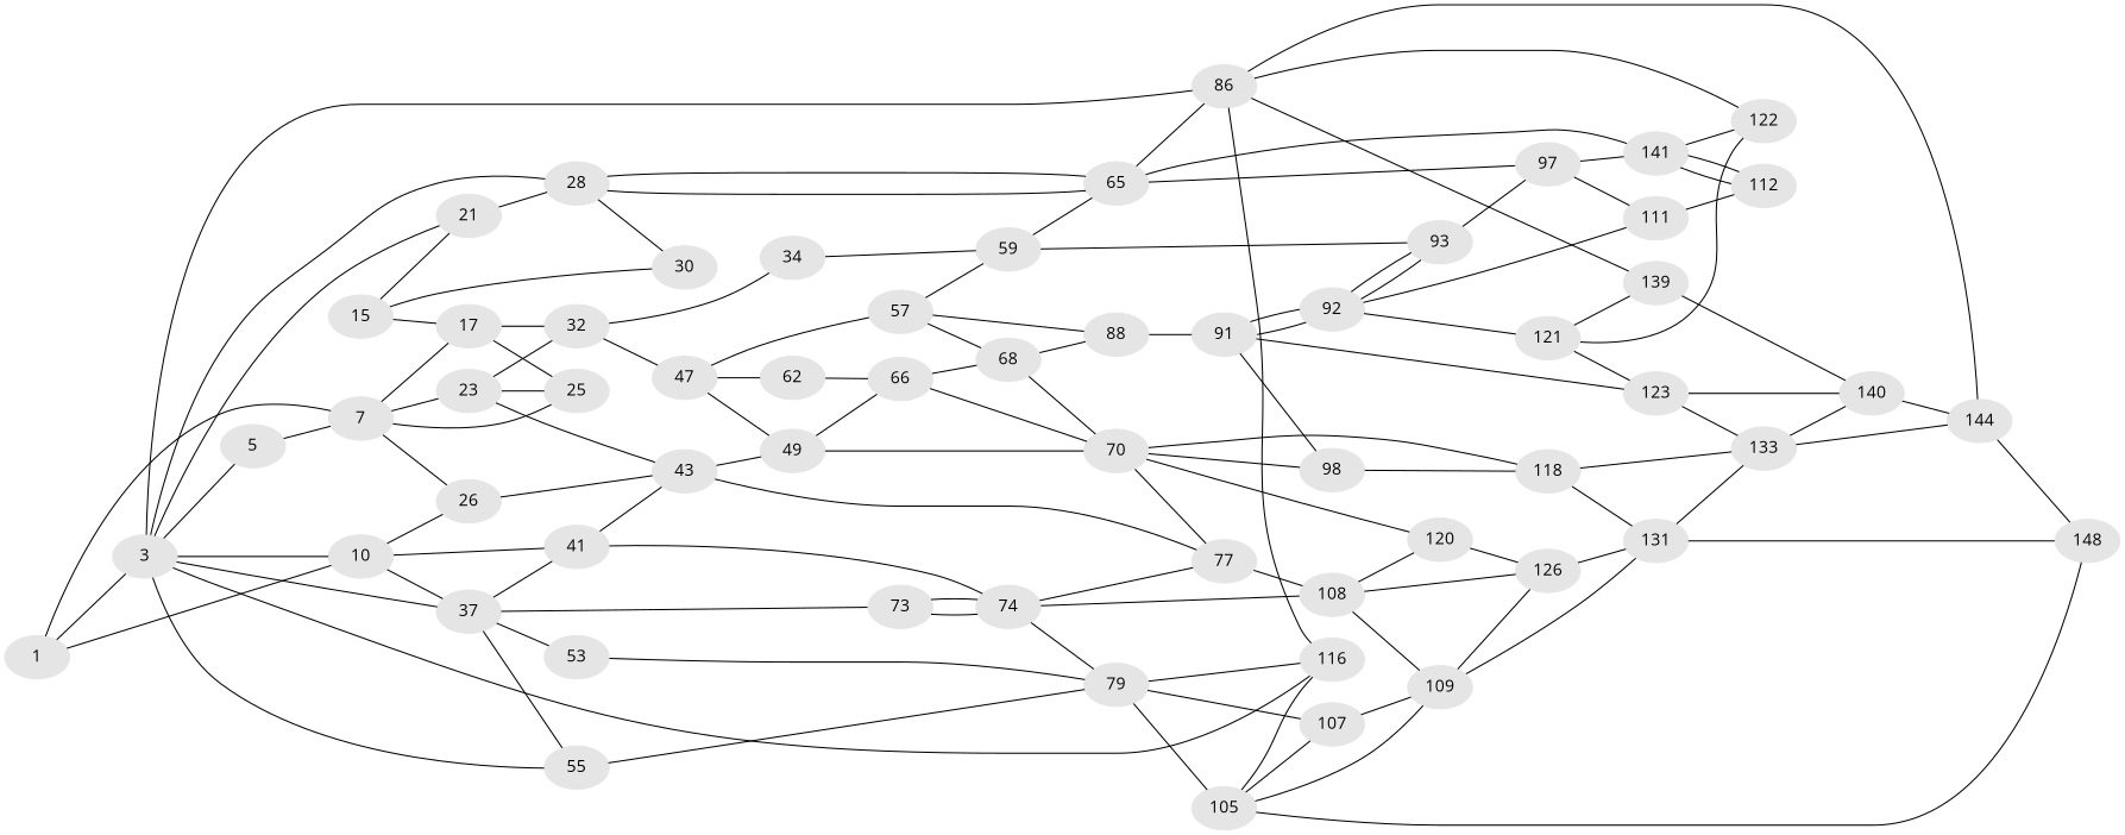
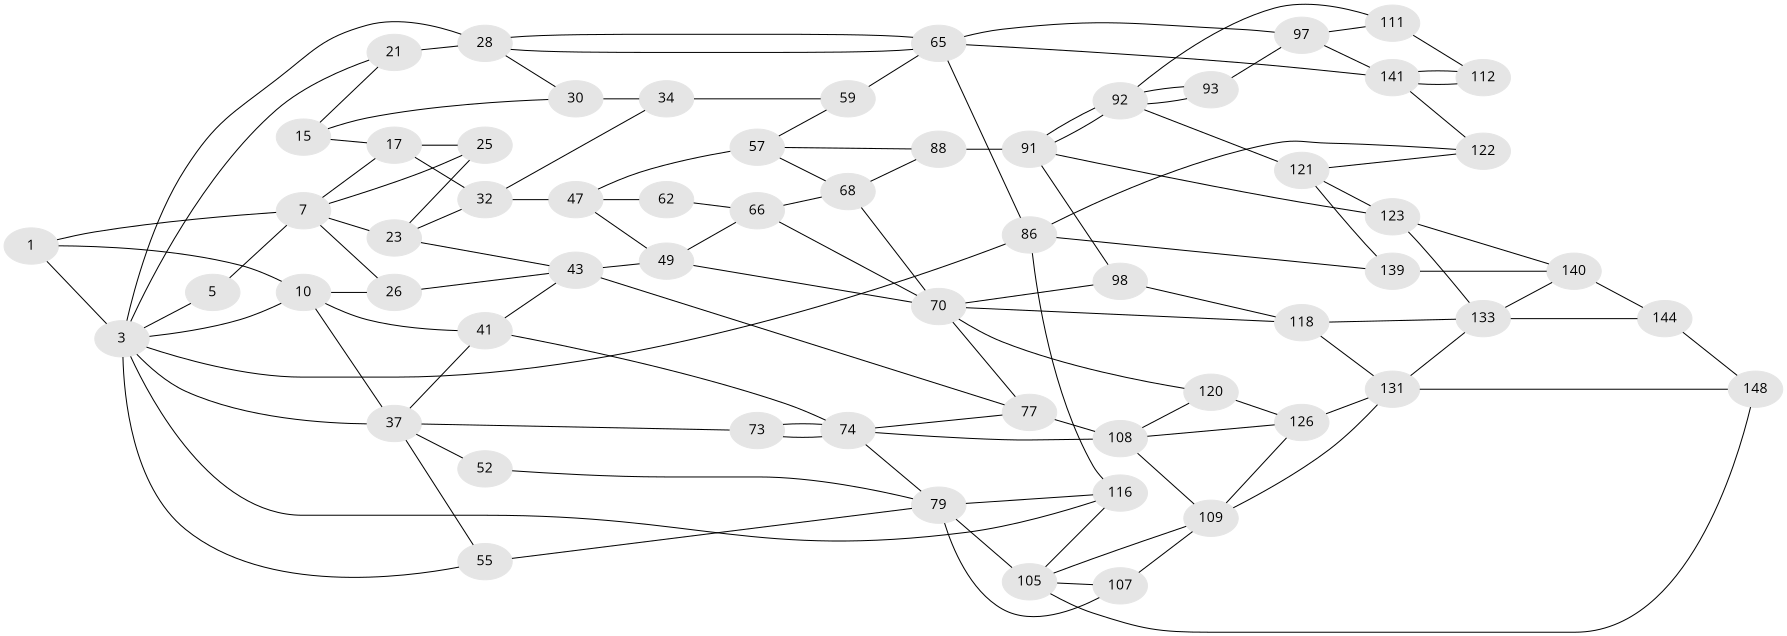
  graph {
    fontname="Open Sans"
    rankdir=LR
    node [color=gray90 fontname="Open Sans" style=filled]
    edge [fontname="Open Sans"]
    1 [super="+2+6"]
    3 [super="+4+35"]
    7 [super="+8+22"]
    10 [super="+11"]
    5
    21
    28 [super="+29"]
    37 [super="+52+38"]
    55
    86 [super="+87+137"]
    116
    17 [super="+27"]
    23 [super="+24"]
    25
    26 [super="+39"]
    41 [super="+42"]
    30 [super="+31"]
    65 [super="+84"]
-   53 [super="+76"]
+   53 [super="+76" label=52]
    73
    79 [super="+80+95"]
    122 [super="+136"]
    139
    144 [super="+149"]
    32 [super="+40+33"]
    43 [super="+44+63"]
    74 [super="+75+81"]
    15 [super="+16+20"]
    34
    47 [super="+51+48"]
    49 [super="+50+64"]
    77 [super="+83"]
    97 [super="+100"]
    n34 [label=141 super="+102"]
    59 [super="+60"]
    57 [super="+58"]
    62
    93 [super="+94"]
    108 [super="+110"]
    66 [super="+67"]
    70 [super="+71+78"]
    68 [super="+69"]
    88 [super="+89"]
    98
    118 [super="+119"]
    120
    105 [super="+147+106"]
    107
    91 [super="+99"]
    111
    112
    131 [super="+146+132"]
    133 [super="+135"]
    126 [super="+130"]
    109 [super="+124"]
    148
    140 [super="+143+141"]
    92 [super="+113"]
    n59 [label=123 super="+134+128"]
    121 [super="+129"]
    1 -- 3
    1 -- 7
    1 -- 10 [weight=2]
    3 -- 10
    3 -- 5
    3 -- 21
    3 -- 28
    3 -- 37
    3 -- 55
    3 -- 86
    3 -- 116
    7 -- 17
    7 -- 23
    7 -- 25
    7 -- 26
    10 -- 37
    10 -- 26 [weight=2]
    10 -- 41
    5 -- 7
    21 -- 28
    28 -- 30
    28 -- 65
    28 -- 65
    37 -- 55
    37 -- 41
    37 -- 53 [weight=2]
    37 -- 73
    55 -- 79
    86 -- 116
    86 -- 122
    86 -- 139
-   86 -- 144
    17 -- 25
    17 -- 32
    23 -- 25
    23 -- 32
    23 -- 43
    26 -- 43
    41 -- 43
    41 -- 74
+   30 -- 34
    65 -- 86
    65 -- 97
    65 -- n34
    53 -- 79
    73 -- 74
    73 -- 74
    79 -- 116
    79 -- 105
    79 -- 107
    139 -- 140
    144 -- 148
    32 -- 34
    32 -- 47 [weight=2]
    43 -- 49 [weight=2]
    43 -- 77
    74 -- 79
    74 -- 77
    74 -- 108 [weight=2]
    15 -- 21
    15 -- 17
    15 -- 30 [weight=2]
    34 -- 59
    47 -- 49
    47 -- 57
    47 -- 62 [weight=2]
    49 -- 66
    49 -- 70
    77 -- 108
    97 -- n34
    97 -- 111
    n34 -- 122
    n34 -- 112 [weight=2]
    n34 -- 112
    59 -- 65
-   59 -- 93
    57 -- 59
    57 -- 68
    57 -- 88
    62 -- 66
    93 -- 97 [weight=2]
    108 -- 120
    108 -- 126
    108 -- 109
    66 -- 70
    66 -- 68
    70 -- 77
    70 -- 98
    70 -- 118
    70 -- 120
    68 -- 70
    68 -- 88
    88 -- 91
    98 -- 118
    118 -- 131
    118 -- 133
    120 -- 126
    105 -- 116
    105 -- 107
    105 -- 109 [weight=2]
    105 -- 148
    107 -- 109
    91 -- 98
    91 -- 92
    91 -- 92
    91 -- n59
    111 -- 112
    131 -- 133
    131 -- 148
    133 -- 144
    133 -- 140
    126 -- 131
    109 -- 131
    109 -- 126
    140 -- 144
    92 -- 93
    92 -- 93
    92 -- 111
    92 -- 121
    n59 -- 133
    n59 -- 140 [weight=2]
    121 -- 122 [weight=2]
    121 -- 139
    121 -- n59
  }
